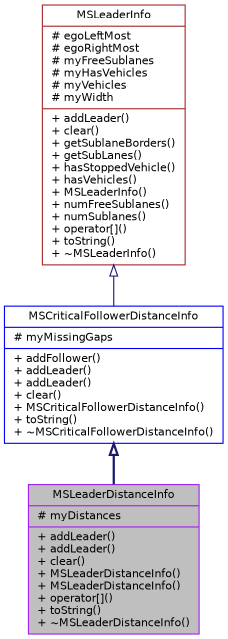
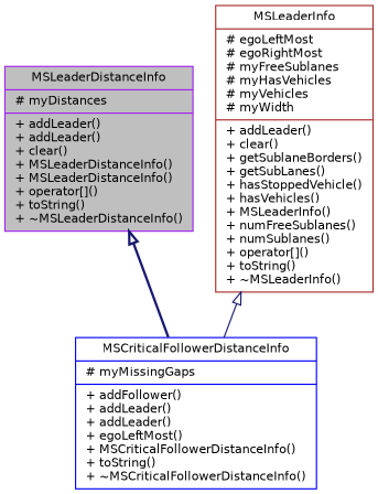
  digraph {
    node [fillcolor=white fontname=Helvetica fontsize=10 shape=record style=filled]
    edge [arrowtail=onormal color=midnightblue dir=back fontname=Helvetica fontsize=10 labelfontname=Helvetica labelfontsize=10]
    n1 [color=purple fillcolor=grey75 fontcolor=black height=0.2 label="{MSLeaderDistanceInfo\n|# myDistances\l|+ addLeader()\l+ addLeader()\l+ clear()\l+ MSLeaderDistanceInfo()\l+ MSLeaderDistanceInfo()\l+ operator[]()\l+ toString()\l+ ~MSLeaderDistanceInfo()\l}" width=0.4]
-   n2 [color=blue height=0.2 label="{MSCriticalFollowerDistanceInfo\n|# myMissingGaps\l|+ addFollower()\l+ addLeader()\l+ addLeader()\l+ clear()\l+ MSCriticalFollowerDistanceInfo()\l+ toString()\l+ ~MSCriticalFollowerDistanceInfo()\l}" width=0.4]
+   n2 [color=blue height=0.2 label="{MSCriticalFollowerDistanceInfo\n|# myMissingGaps\l|+ addFollower()\l+ addLeader()\l+ addLeader()\l+ egoLeftMost()\l+ MSCriticalFollowerDistanceInfo()\l+ toString()\l+ ~MSCriticalFollowerDistanceInfo()\l}" width=0.4]
    n3 [color=brown height=0.2 label="{MSLeaderInfo\n|# egoLeftMost\l# egoRightMost\l# myFreeSublanes\l# myHasVehicles\l# myVehicles\l# myWidth\l|+ addLeader()\l+ clear()\l+ getSublaneBorders()\l+ getSubLanes()\l+ hasStoppedVehicle()\l+ hasVehicles()\l+ MSLeaderInfo()\l+ numFreeSublanes()\l+ numSublanes()\l+ operator[]()\l+ toString()\l+ ~MSLeaderInfo()\l}" width=0.4]
-   n2 -> n1 [style=bold]
+   n1 -> n2 [style=bold]
    n3 -> n2 [style=solid]
  }
